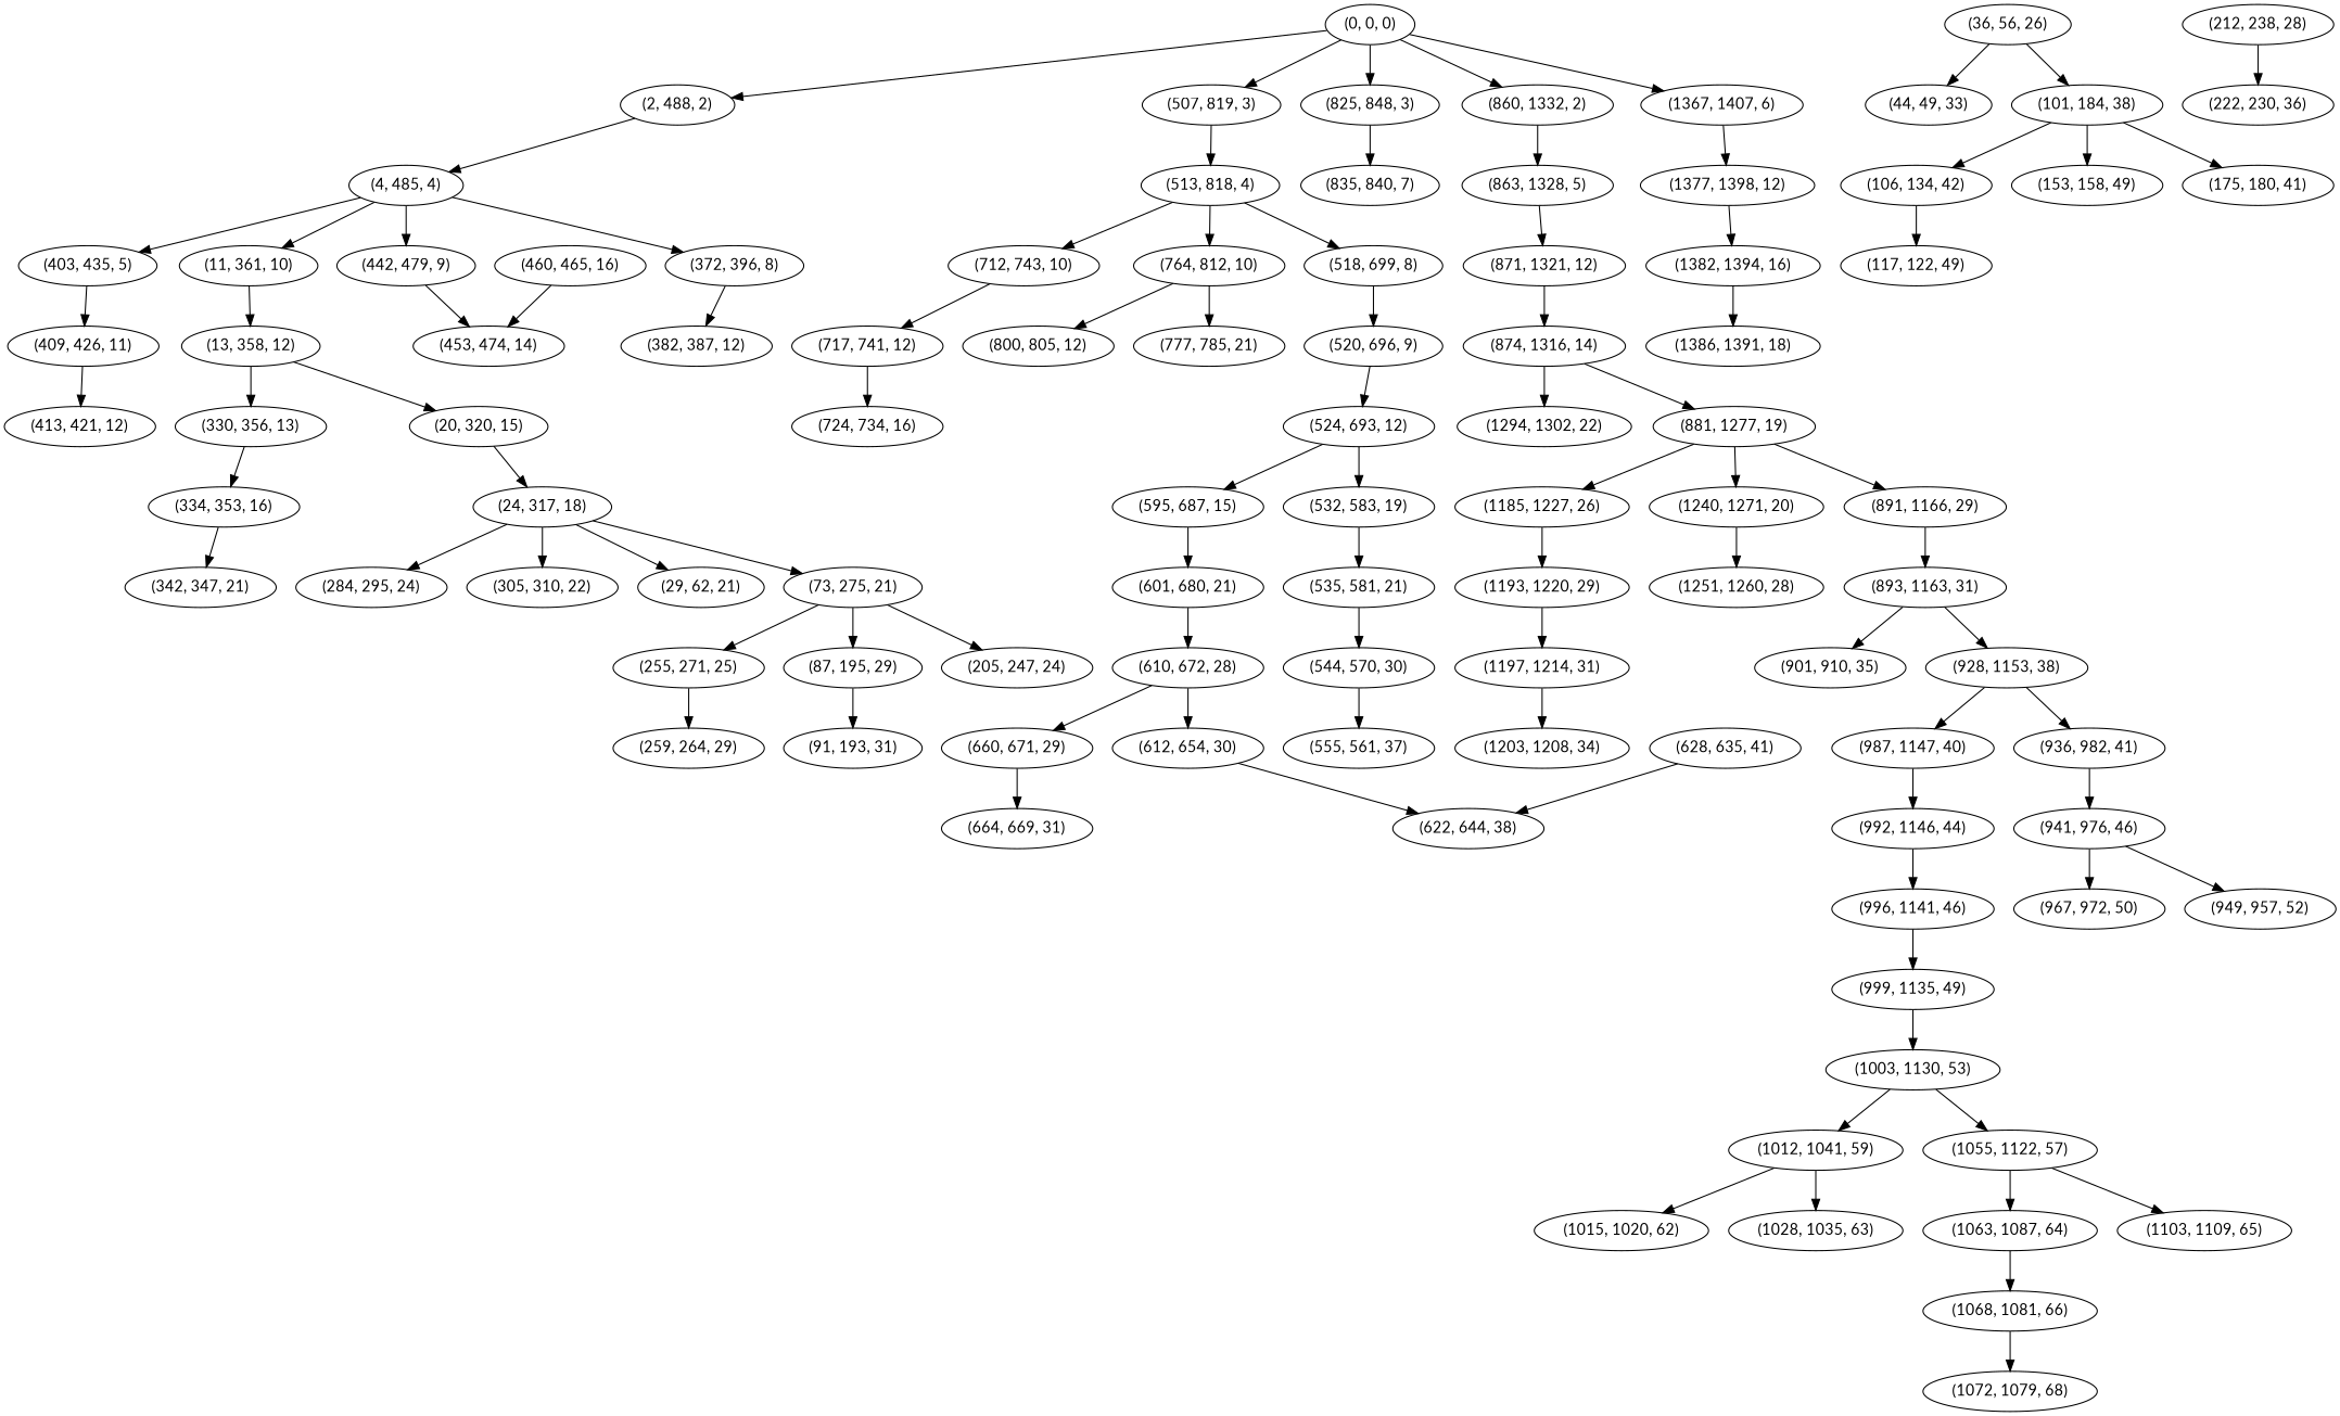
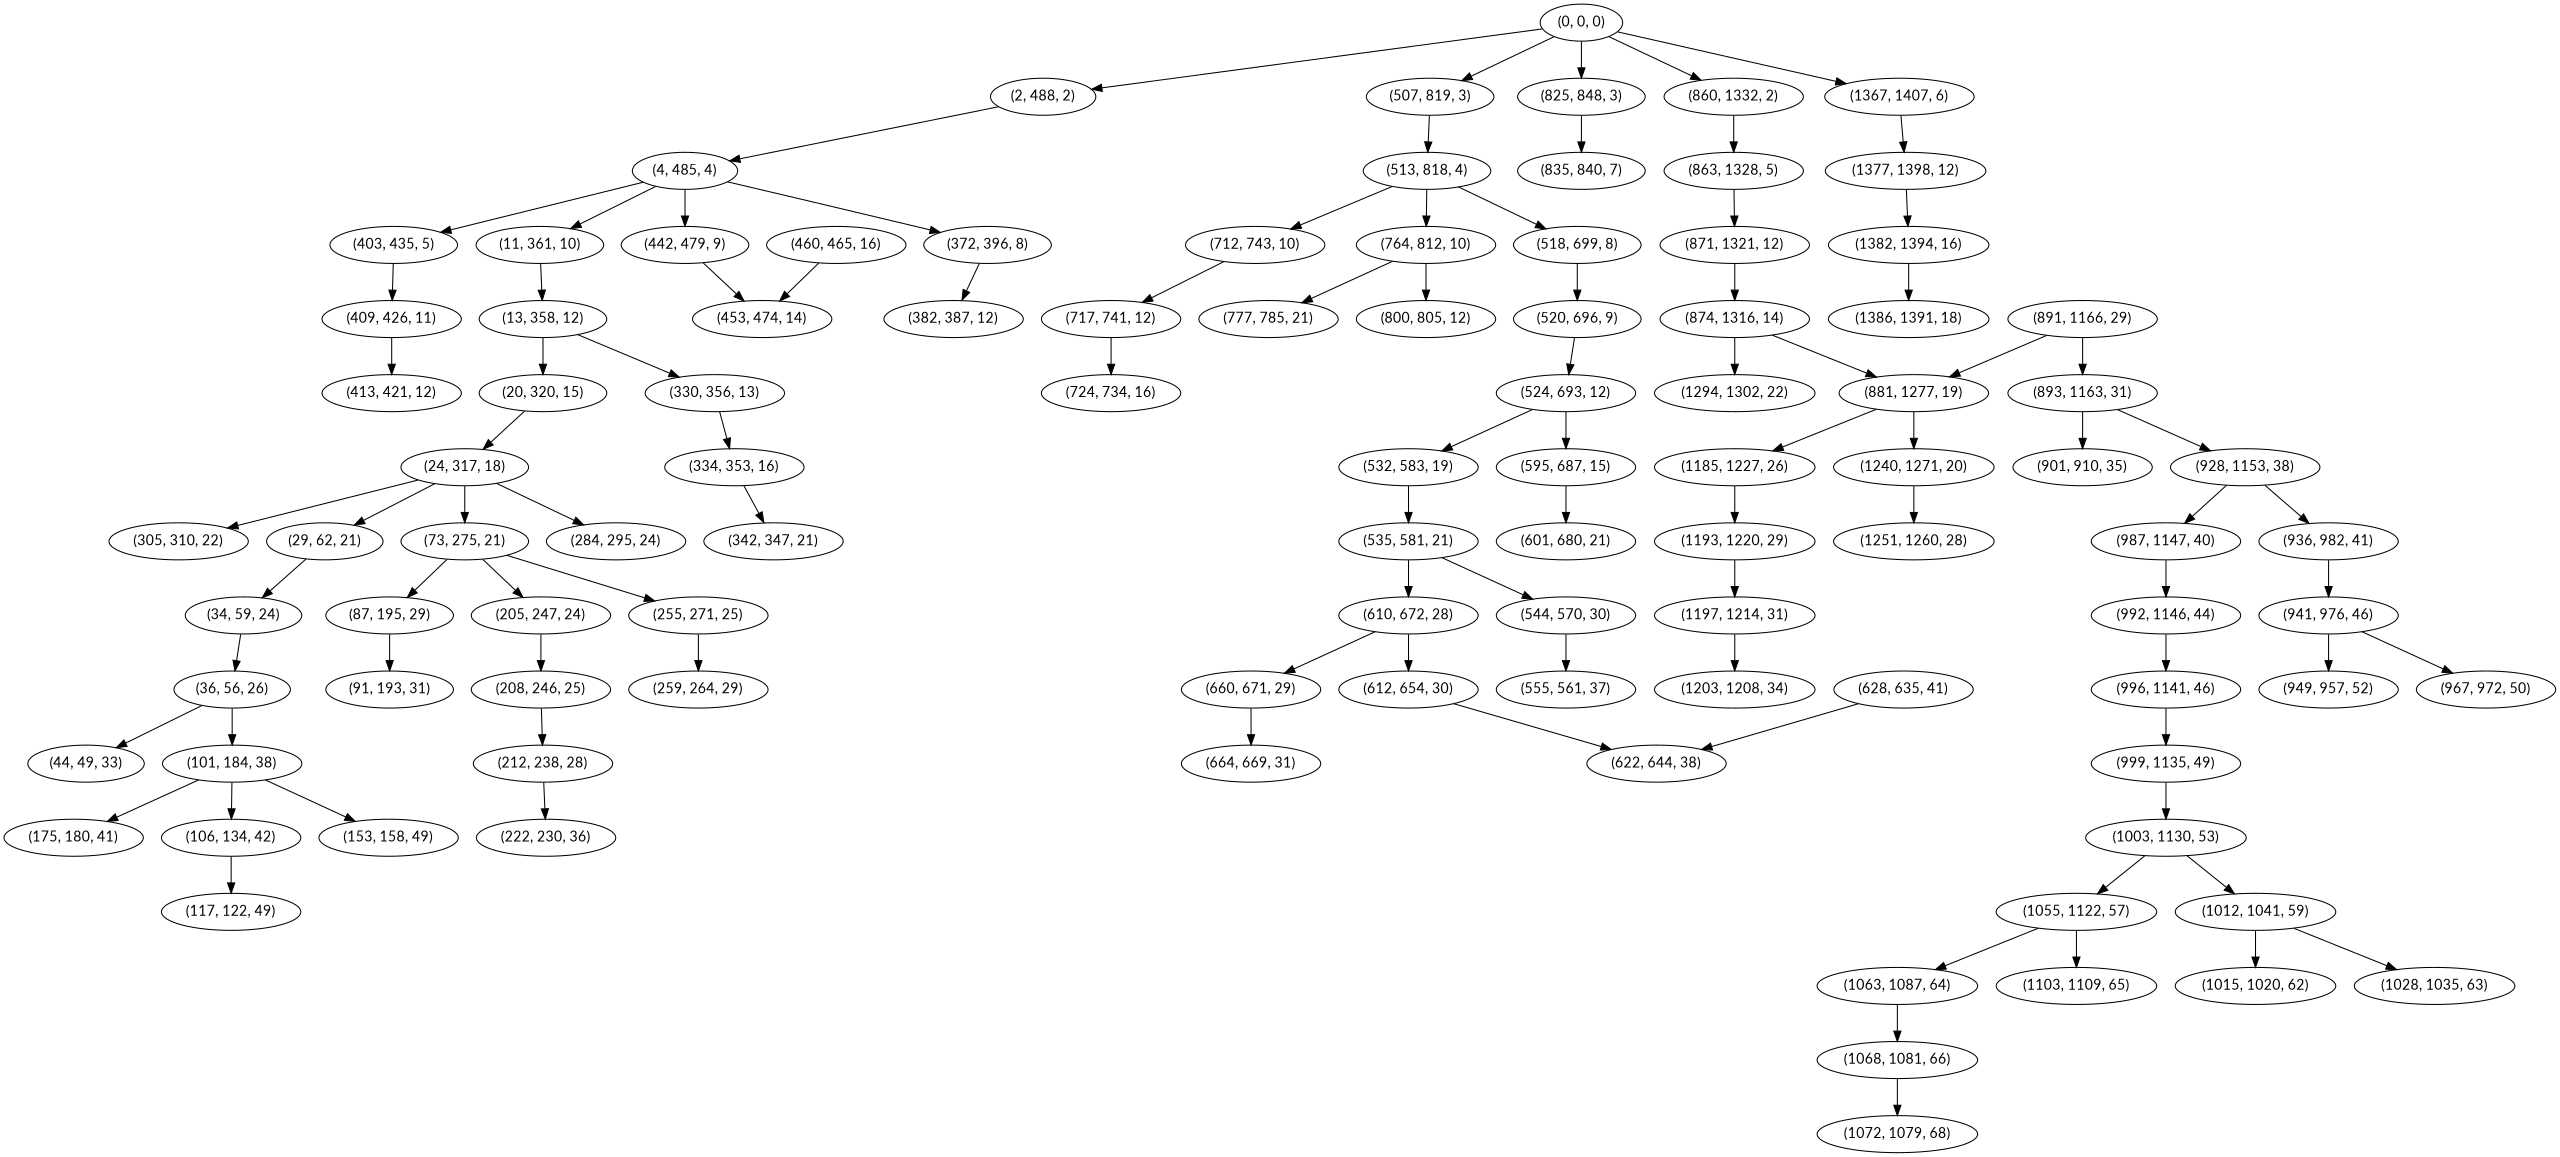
  digraph {
    fontname=Lato
    node [fontname=Lato]
    edge [fontname=Lato]
    "(0, 0, 0)"
    "(2, 488, 2)"
    "(507, 819, 3)"
    "(825, 848, 3)"
    "(860, 1332, 2)"
    "(1367, 1407, 6)"
    "(4, 485, 4)"
    "(513, 818, 4)"
    "(835, 840, 7)"
    "(863, 1328, 5)"
    "(1377, 1398, 12)"
    "(11, 361, 10)"
    "(372, 396, 8)"
    "(403, 435, 5)"
    "(442, 479, 9)"
    "(13, 358, 12)"
    "(382, 387, 12)"
    "(409, 426, 11)"
    "(453, 474, 14)"
    "(20, 320, 15)"
    "(330, 356, 13)"
    "(24, 317, 18)"
    "(334, 353, 16)"
    "(29, 62, 21)"
    "(73, 275, 21)"
    "(284, 295, 24)"
    "(305, 310, 22)"
+   "(34, 59, 24)"
    "(87, 195, 29)"
    "(205, 247, 24)"
    "(255, 271, 25)"
    "(36, 56, 26)"
    "(44, 49, 33)"
    "(101, 184, 38)"
    "(91, 193, 31)"
+   "(208, 246, 25)"
    "(259, 264, 29)"
    "(106, 134, 42)"
    "(153, 158, 49)"
    "(175, 180, 41)"
    "(117, 122, 49)"
    "(212, 238, 28)"
    "(222, 230, 36)"
    "(342, 347, 21)"
    "(413, 421, 12)"
    "(460, 465, 16)"
    "(518, 699, 8)"
    "(712, 743, 10)"
    "(764, 812, 10)"
    "(520, 696, 9)"
    "(717, 741, 12)"
    "(777, 785, 21)"
    "(800, 805, 12)"
    "(524, 693, 12)"
    "(532, 583, 19)"
    "(595, 687, 15)"
    "(535, 581, 21)"
    "(601, 680, 21)"
    "(544, 570, 30)"
    "(555, 561, 37)"
    "(610, 672, 28)"
    "(612, 654, 30)"
    "(660, 671, 29)"
    "(622, 644, 38)"
    "(664, 669, 31)"
    "(628, 635, 41)"
    "(724, 734, 16)"
    "(871, 1321, 12)"
    "(874, 1316, 14)"
    "(881, 1277, 19)"
    "(1294, 1302, 22)"
    "(891, 1166, 29)"
    "(1185, 1227, 26)"
    "(1240, 1271, 20)"
    "(893, 1163, 31)"
    "(1193, 1220, 29)"
    "(1251, 1260, 28)"
    "(901, 910, 35)"
    "(928, 1153, 38)"
    "(936, 982, 41)"
    "(987, 1147, 40)"
    "(941, 976, 46)"
    n83 [label="(992, 1146, 44)"]
    "(949, 957, 52)"
    "(967, 972, 50)"
    "(996, 1141, 46)"
    "(999, 1135, 49)"
    "(1003, 1130, 53)"
    "(1012, 1041, 59)"
    "(1055, 1122, 57)"
    "(1015, 1020, 62)"
    "(1028, 1035, 63)"
    "(1063, 1087, 64)"
    "(1103, 1109, 65)"
    "(1068, 1081, 66)"
    "(1072, 1079, 68)"
    "(1197, 1214, 31)"
    "(1203, 1208, 34)"
    "(1382, 1394, 16)"
    "(1386, 1391, 18)"
    "(0, 0, 0)" -> "(2, 488, 2)"
    "(0, 0, 0)" -> "(507, 819, 3)"
    "(0, 0, 0)" -> "(825, 848, 3)"
    "(0, 0, 0)" -> "(860, 1332, 2)"
    "(0, 0, 0)" -> "(1367, 1407, 6)"
    "(2, 488, 2)" -> "(4, 485, 4)"
    "(507, 819, 3)" -> "(513, 818, 4)"
    "(825, 848, 3)" -> "(835, 840, 7)"
    "(860, 1332, 2)" -> "(863, 1328, 5)"
    "(1367, 1407, 6)" -> "(1377, 1398, 12)"
    "(4, 485, 4)" -> "(11, 361, 10)"
    "(4, 485, 4)" -> "(372, 396, 8)"
    "(4, 485, 4)" -> "(403, 435, 5)"
    "(4, 485, 4)" -> "(442, 479, 9)"
    "(513, 818, 4)" -> "(518, 699, 8)"
    "(513, 818, 4)" -> "(712, 743, 10)"
    "(513, 818, 4)" -> "(764, 812, 10)"
    "(863, 1328, 5)" -> "(871, 1321, 12)"
    "(1377, 1398, 12)" -> "(1382, 1394, 16)"
    "(11, 361, 10)" -> "(13, 358, 12)"
    "(372, 396, 8)" -> "(382, 387, 12)"
    "(403, 435, 5)" -> "(409, 426, 11)"
    "(442, 479, 9)" -> "(453, 474, 14)"
    "(13, 358, 12)" -> "(20, 320, 15)"
    "(13, 358, 12)" -> "(330, 356, 13)"
    "(409, 426, 11)" -> "(413, 421, 12)"
    "(20, 320, 15)" -> "(24, 317, 18)"
    "(330, 356, 13)" -> "(334, 353, 16)"
    "(24, 317, 18)" -> "(29, 62, 21)"
    "(24, 317, 18)" -> "(73, 275, 21)"
    "(24, 317, 18)" -> "(284, 295, 24)"
    "(24, 317, 18)" -> "(305, 310, 22)"
    "(334, 353, 16)" -> "(342, 347, 21)"
+   "(29, 62, 21)" -> "(34, 59, 24)"
    "(73, 275, 21)" -> "(87, 195, 29)"
    "(73, 275, 21)" -> "(205, 247, 24)"
    "(73, 275, 21)" -> "(255, 271, 25)"
+   "(34, 59, 24)" -> "(36, 56, 26)"
    "(87, 195, 29)" -> "(91, 193, 31)"
+   "(205, 247, 24)" -> "(208, 246, 25)"
    "(255, 271, 25)" -> "(259, 264, 29)"
    "(36, 56, 26)" -> "(44, 49, 33)"
    "(36, 56, 26)" -> "(101, 184, 38)"
    "(101, 184, 38)" -> "(106, 134, 42)"
    "(101, 184, 38)" -> "(153, 158, 49)"
    "(101, 184, 38)" -> "(175, 180, 41)"
+   "(208, 246, 25)" -> "(212, 238, 28)"
    "(106, 134, 42)" -> "(117, 122, 49)"
    "(212, 238, 28)" -> "(222, 230, 36)"
    "(460, 465, 16)" -> "(453, 474, 14)"
    "(518, 699, 8)" -> "(520, 696, 9)"
    "(712, 743, 10)" -> "(717, 741, 12)"
    "(764, 812, 10)" -> "(777, 785, 21)"
    "(764, 812, 10)" -> "(800, 805, 12)"
    "(520, 696, 9)" -> "(524, 693, 12)"
    "(717, 741, 12)" -> "(724, 734, 16)"
    "(524, 693, 12)" -> "(532, 583, 19)"
    "(524, 693, 12)" -> "(595, 687, 15)"
    "(532, 583, 19)" -> "(535, 581, 21)"
    "(595, 687, 15)" -> "(601, 680, 21)"
    "(535, 581, 21)" -> "(544, 570, 30)"
-   "(601, 680, 21)" -> "(610, 672, 28)"
+   "(535, 581, 21)" -> "(610, 672, 28)"
    "(544, 570, 30)" -> "(555, 561, 37)"
    "(610, 672, 28)" -> "(612, 654, 30)"
    "(610, 672, 28)" -> "(660, 671, 29)"
    "(612, 654, 30)" -> "(622, 644, 38)"
    "(660, 671, 29)" -> "(664, 669, 31)"
    "(628, 635, 41)" -> "(622, 644, 38)"
    "(871, 1321, 12)" -> "(874, 1316, 14)"
    "(874, 1316, 14)" -> "(881, 1277, 19)"
    "(874, 1316, 14)" -> "(1294, 1302, 22)"
-   "(881, 1277, 19)" -> "(891, 1166, 29)"
+   "(891, 1166, 29)" -> "(881, 1277, 19)"
    "(881, 1277, 19)" -> "(1185, 1227, 26)"
    "(881, 1277, 19)" -> "(1240, 1271, 20)"
    "(891, 1166, 29)" -> "(893, 1163, 31)"
    "(1185, 1227, 26)" -> "(1193, 1220, 29)"
    "(1240, 1271, 20)" -> "(1251, 1260, 28)"
    "(893, 1163, 31)" -> "(901, 910, 35)"
    "(893, 1163, 31)" -> "(928, 1153, 38)"
    "(1193, 1220, 29)" -> "(1197, 1214, 31)"
    "(928, 1153, 38)" -> "(936, 982, 41)"
    "(928, 1153, 38)" -> "(987, 1147, 40)"
    "(936, 982, 41)" -> "(941, 976, 46)"
    "(987, 1147, 40)" -> n83
    "(941, 976, 46)" -> "(949, 957, 52)"
    "(941, 976, 46)" -> "(967, 972, 50)"
    n83 -> "(996, 1141, 46)"
    "(996, 1141, 46)" -> "(999, 1135, 49)"
    "(999, 1135, 49)" -> "(1003, 1130, 53)"
    "(1003, 1130, 53)" -> "(1012, 1041, 59)"
    "(1003, 1130, 53)" -> "(1055, 1122, 57)"
    "(1012, 1041, 59)" -> "(1015, 1020, 62)"
    "(1012, 1041, 59)" -> "(1028, 1035, 63)"
    "(1055, 1122, 57)" -> "(1063, 1087, 64)"
    "(1055, 1122, 57)" -> "(1103, 1109, 65)"
    "(1063, 1087, 64)" -> "(1068, 1081, 66)"
    "(1068, 1081, 66)" -> "(1072, 1079, 68)"
    "(1197, 1214, 31)" -> "(1203, 1208, 34)"
    "(1382, 1394, 16)" -> "(1386, 1391, 18)"
  }
